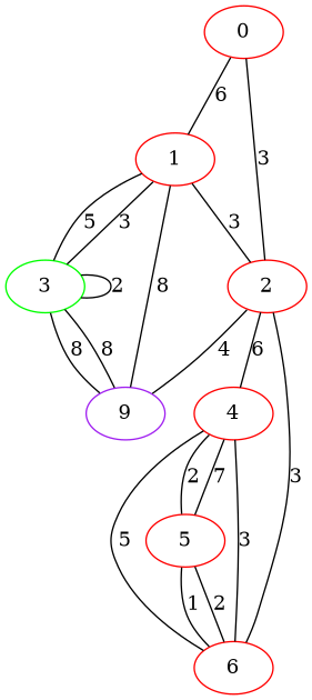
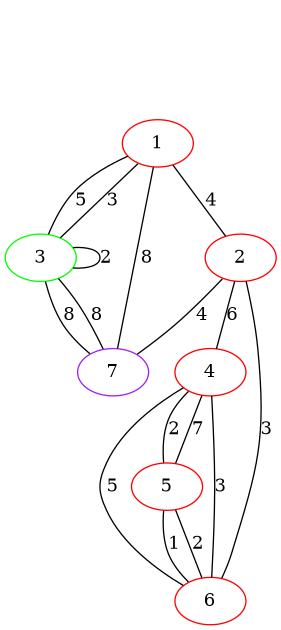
  graph {
    node [color=red weight=1]
-   0
    1
    2
    3 [color=green weight=2]
-   7 [color=purple weight=4 label=9]
+   7 [color=purple weight=4]
    4
    6
    5
-   0 -- 1 [label=6]
-   0 -- 2 [label=3]
-   1 -- 2 [label=3]
+   1 -- 2 [label=4]
    1 -- 3 [label=5]
    1 -- 3 [label=3]
    1 -- 7 [label=8]
    2 -- 7 [label=4]
    2 -- 4 [label=6]
    2 -- 6 [label=3]
    3 -- 3 [label=2]
    3 -- 7 [label=8]
    3 -- 7 [label=8]
    4 -- 6 [label=3]
    4 -- 6 [label=5]
    4 -- 5 [label=2]
    4 -- 5 [label=7]
    5 -- 6 [label=1]
    5 -- 6 [label=2]
  }
